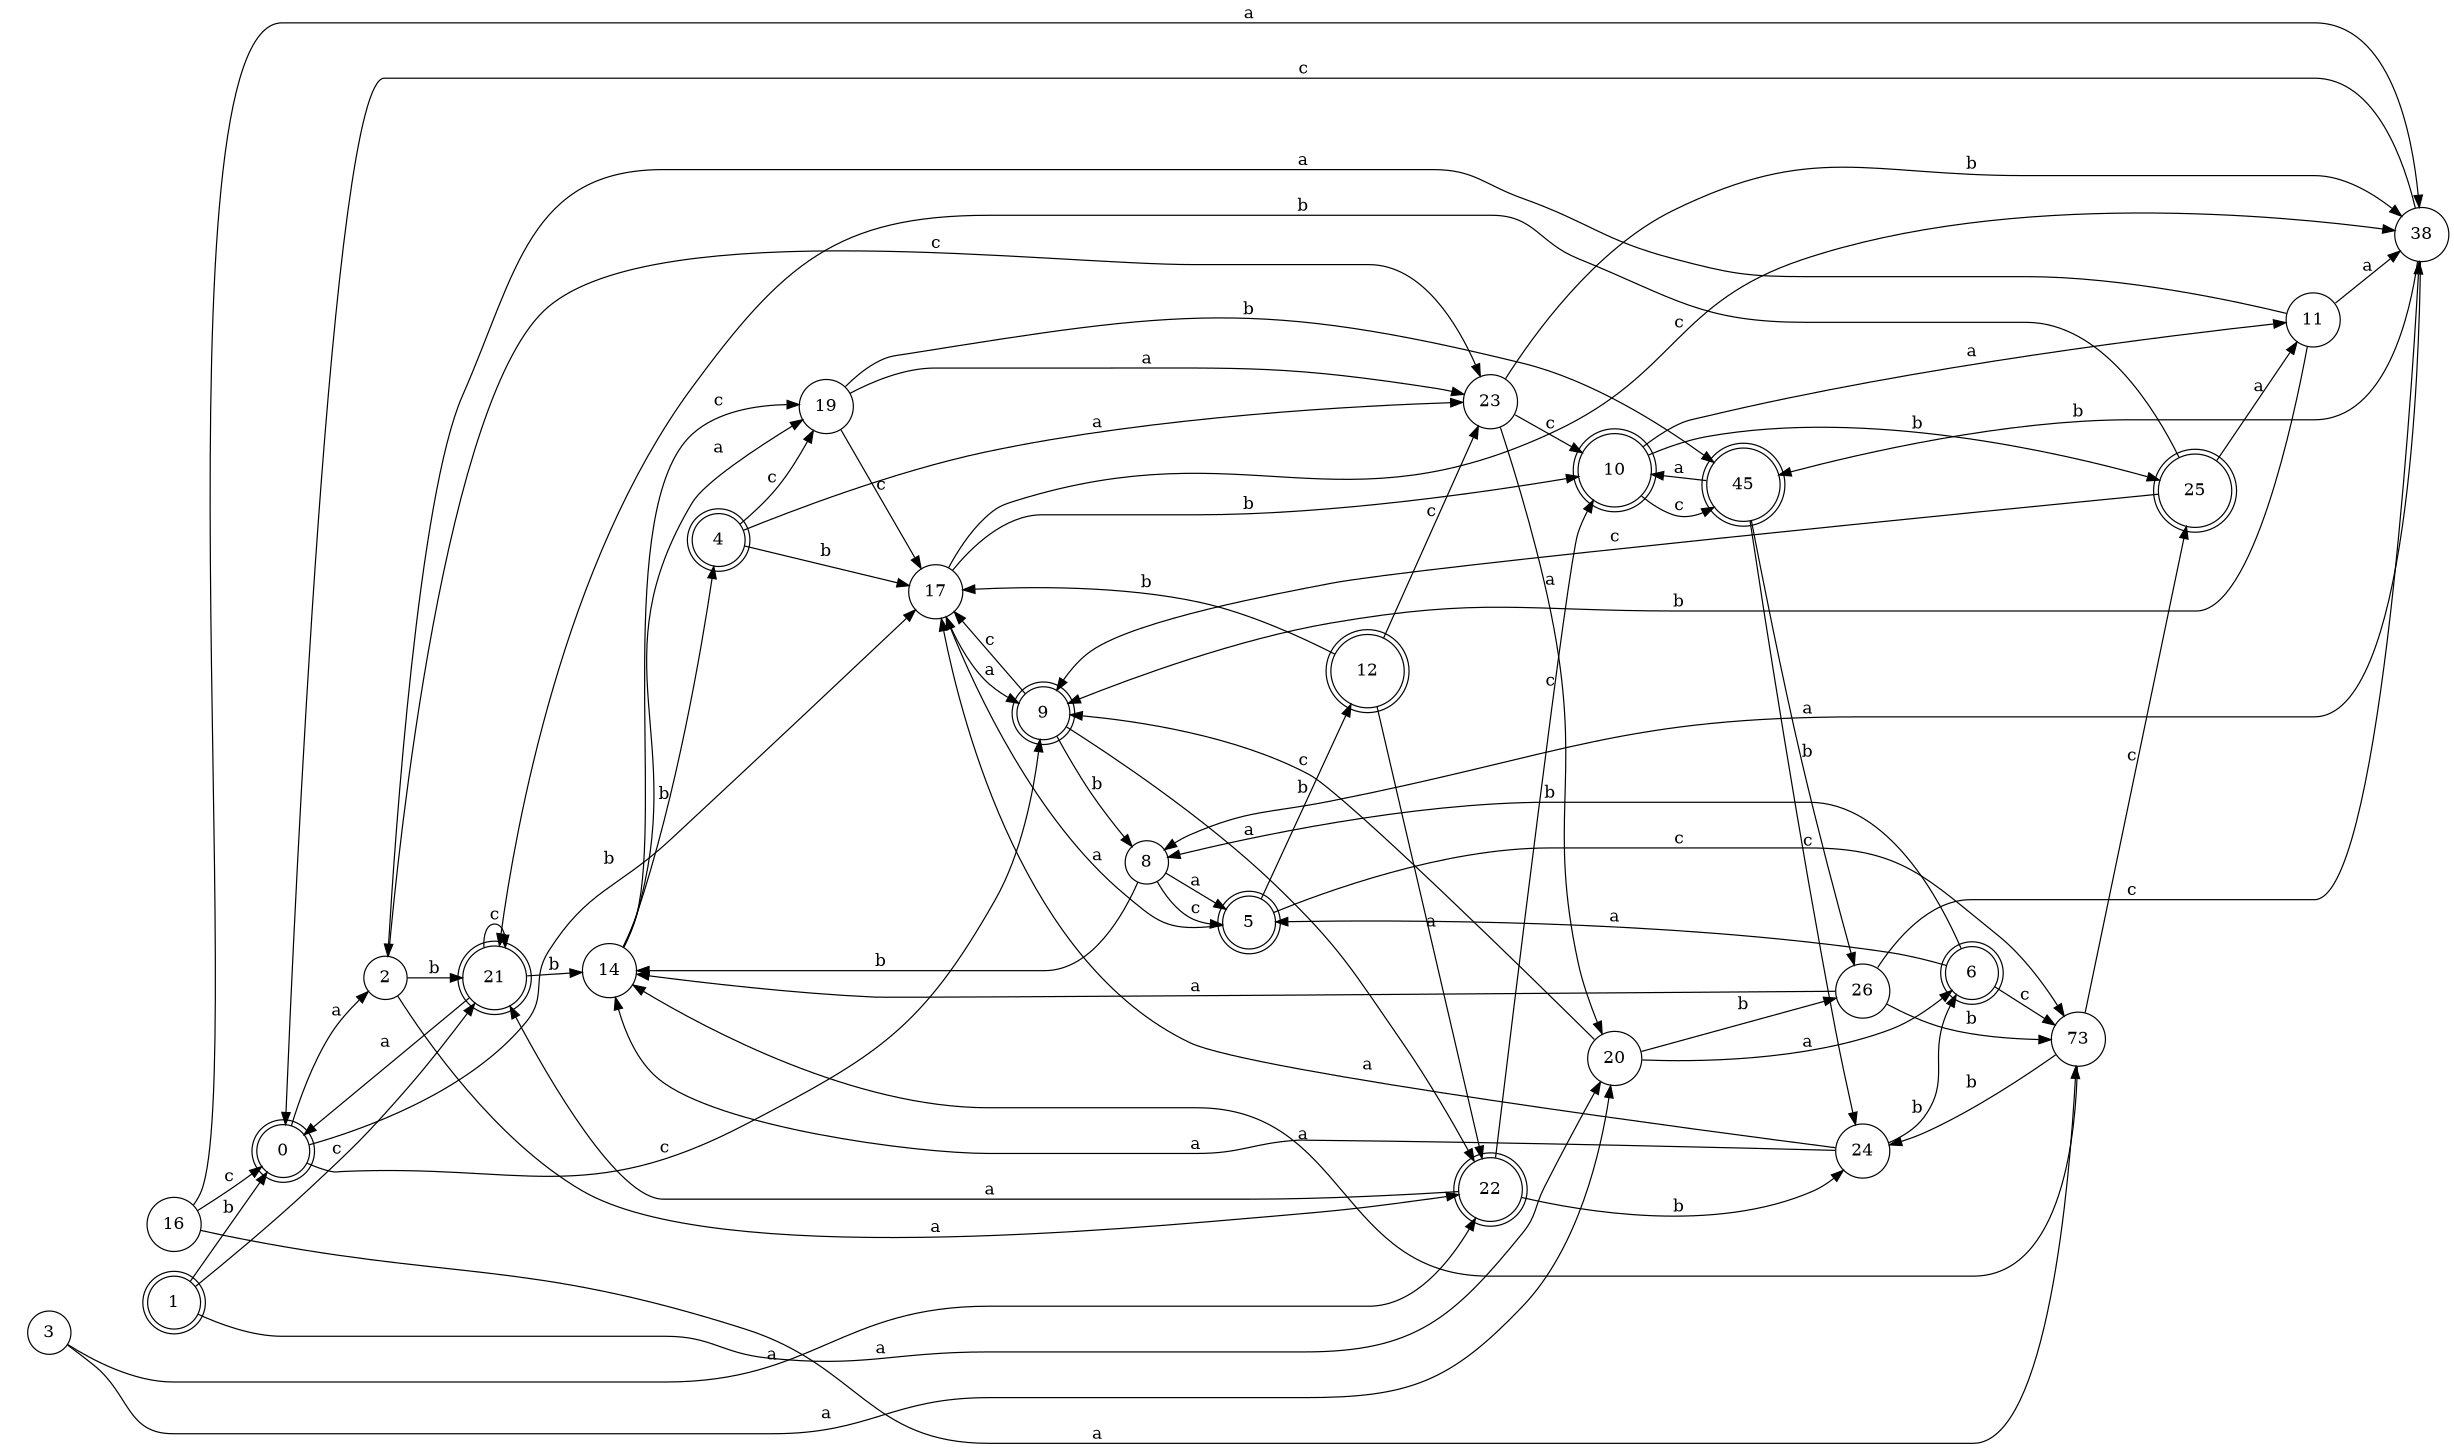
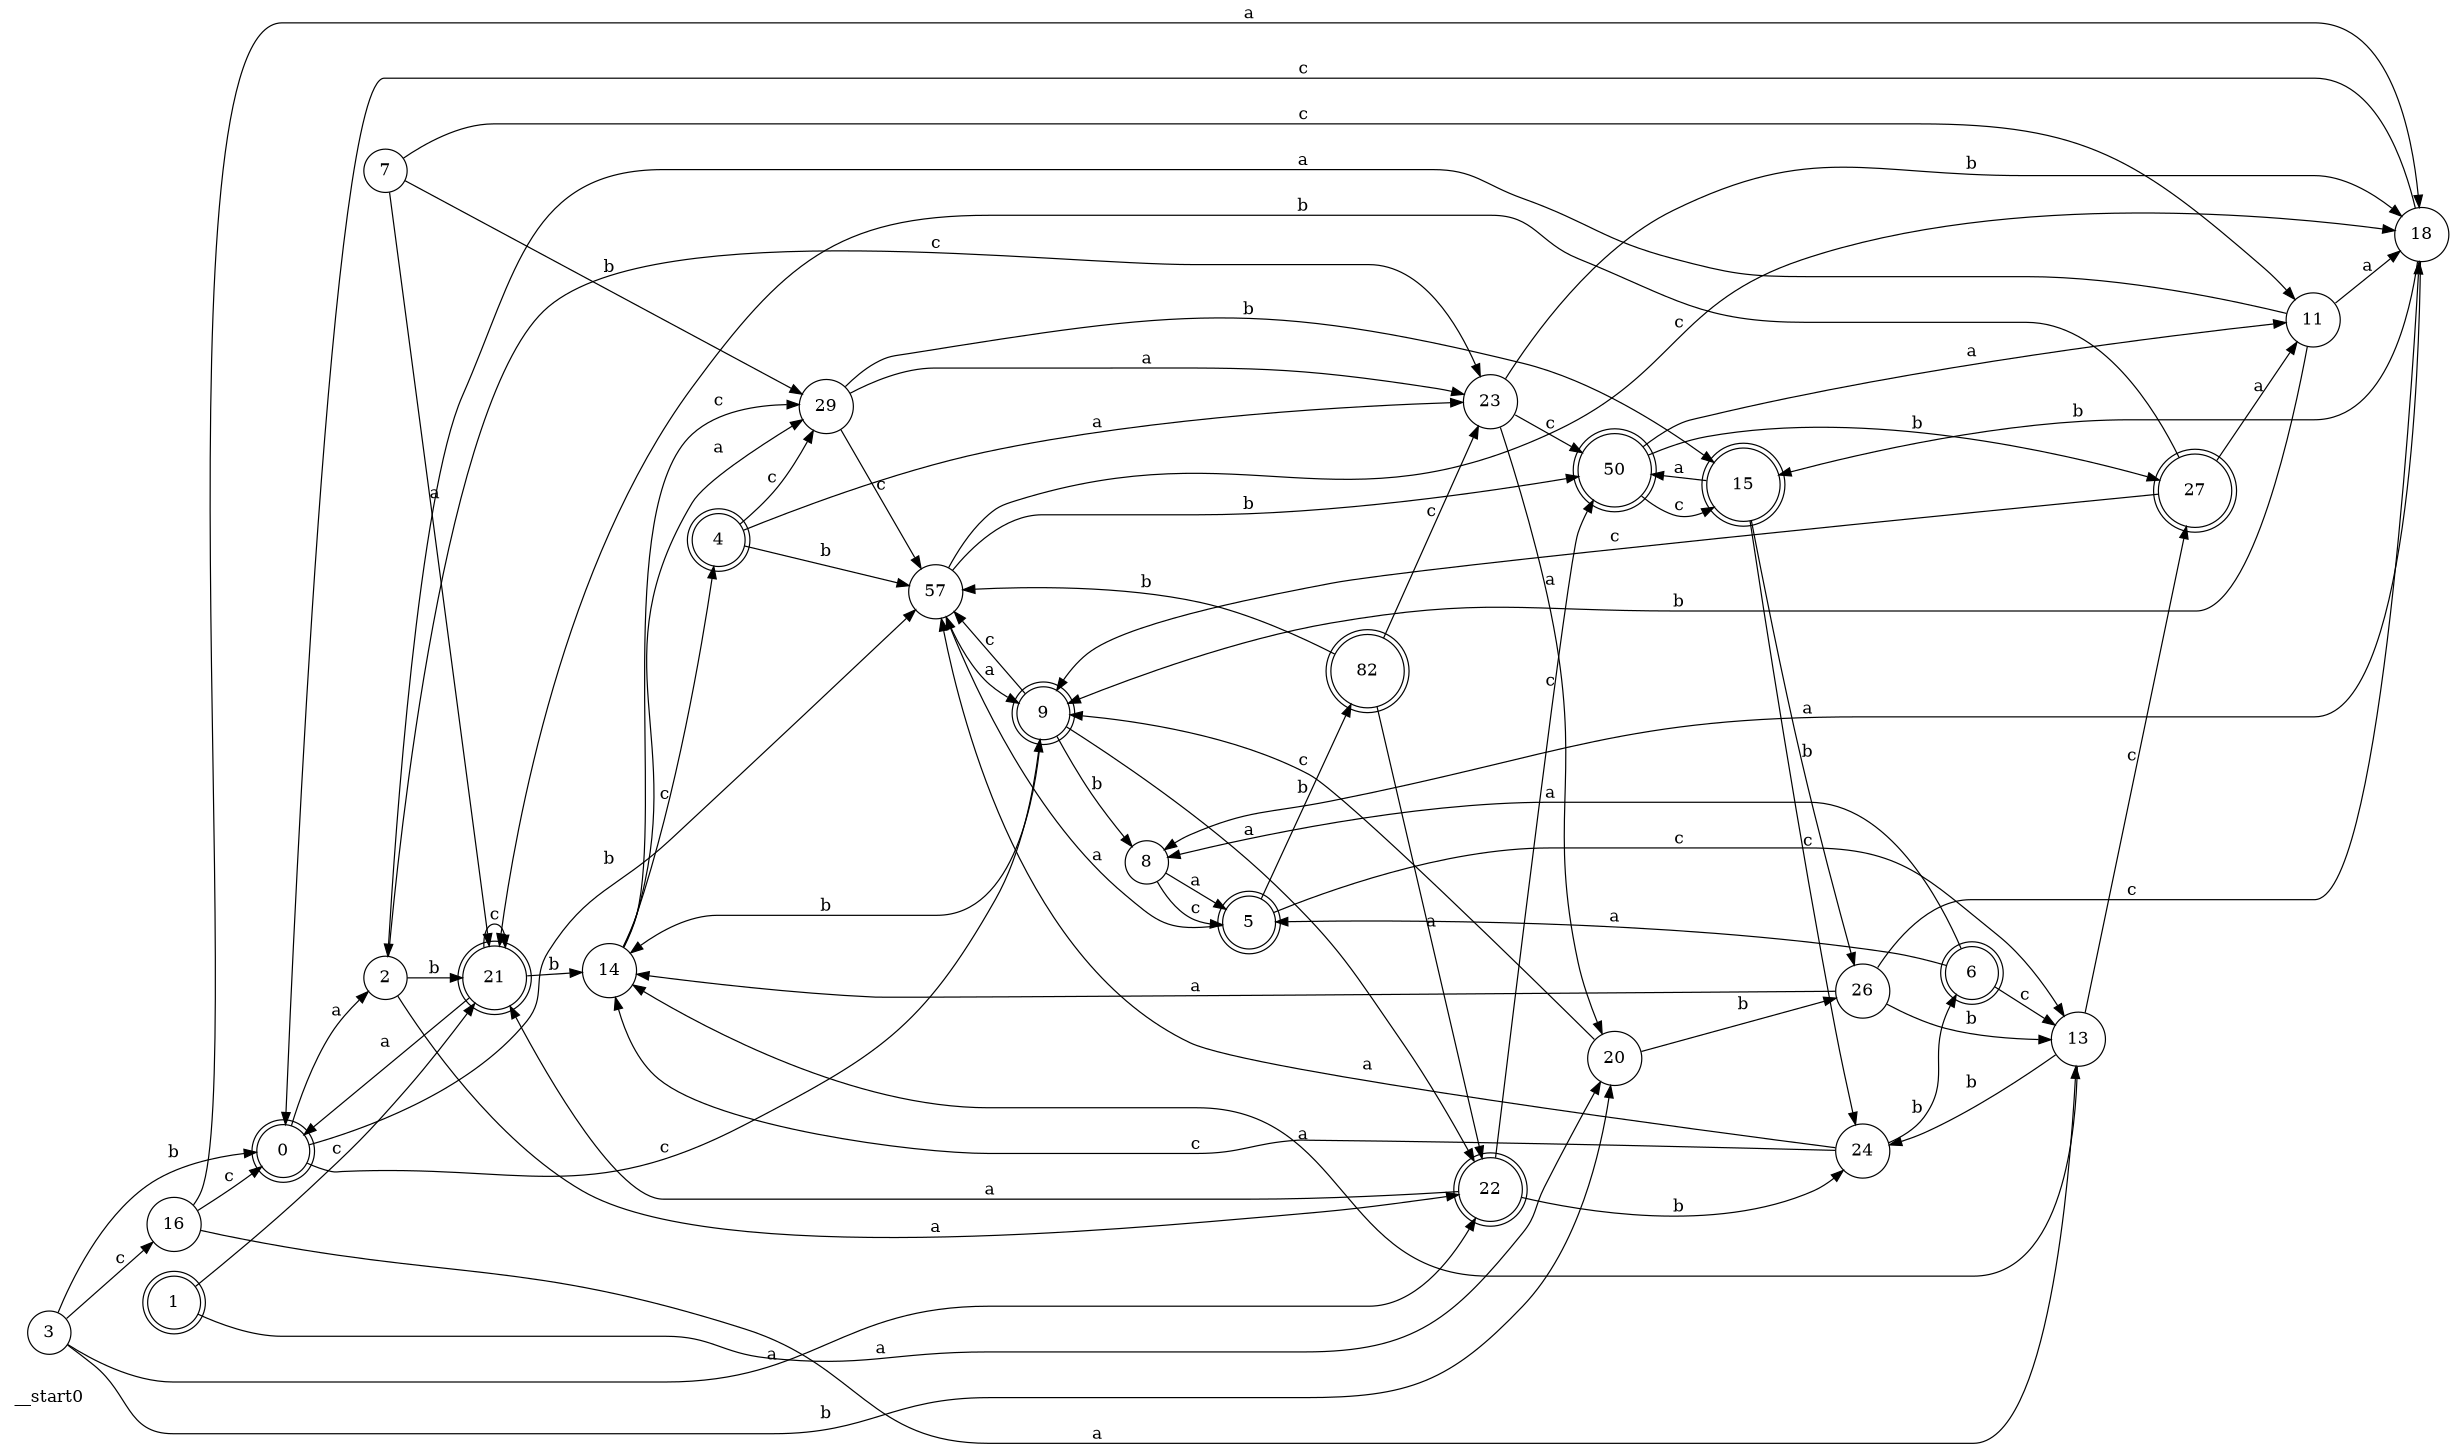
  digraph {
    rankdir=LR
    node [shape=circle color=black fillcolor=white style=filled]
+   __start0 [shape=none color="" fillcolor="" style=""]
    n2 [label=0 shape=doublecircle style="rounded,filled"]
    n3 [label=2]
    n4 [label=9 shape=doublecircle style="rounded,filled"]
-   n5 [label=17]
+   n5 [label=57]
    n6 [label=21 shape=doublecircle style="rounded,filled"]
    n7 [label=22 shape=doublecircle style="rounded,filled"]
    n8 [label=23]
    n9 [label=8]
-   n10 [label=10 shape=doublecircle style="rounded,filled"]
-   n11 [label=38]
+   n10 [label=50 shape=doublecircle style="rounded,filled"]
+   n11 [label=18]
    n12 [label=1 shape=doublecircle style="rounded,filled"]
    n13 [label=20]
    n14 [label=6 shape=doublecircle style="rounded,filled"]
    n15 [label=26]
    n16 [label=14]
    n17 [label=24]
    n18 [label=3]
    n19 [label=16]
-   n20 [label=73]
+   n20 [label=13]
    n21 [label=4 shape=doublecircle style="rounded,filled"]
-   n22 [label=19]
-   n23 [label=45 shape=doublecircle style="rounded,filled"]
+   n22 [label=29]
+   n23 [label=15 shape=doublecircle style="rounded,filled"]
    n24 [label=5 shape=doublecircle style="rounded,filled"]
-   n25 [label=12 shape=doublecircle style="rounded,filled"]
-   n26 [label=25 shape=doublecircle style="rounded,filled"]
+   n25 [label=82 shape=doublecircle style="rounded,filled"]
+   n26 [label=27 shape=doublecircle style="rounded,filled"]
+   n27 [label=7]
    n28 [label=11]
    n2 -> n3 [label=a]
    n2 -> n4 [label=c]
    n2 -> n5 [label=b]
    n3 -> n6 [label=b]
    n3 -> n7 [label=a]
    n3 -> n8 [label=c]
    n4 -> n5 [label=c]
    n4 -> n7 [label=a]
    n4 -> n9 [label=b]
    n5 -> n4 [label=a]
    n5 -> n10 [label=b]
    n5 -> n11 [label=c]
    n6 -> n2 [label=a]
    n6 -> n6 [label=c]
    n6 -> n16 [label=b]
    n7 -> n6 [label=a]
    n7 -> n10 [label=c]
    n7 -> n17 [label=b]
    n8 -> n10 [label=c]
    n8 -> n11 [label=b]
    n8 -> n13 [label=a]
-   n9 -> n16 [label=b]
+   n4 -> n16 [label=b]
    n9 -> n24 [label=a]
    n9 -> n24 [label=c]
    n10 -> n23 [label=c]
    n10 -> n26 [label=b]
    n10 -> n28 [label=a]
    n11 -> n2 [label=c]
    n11 -> n9 [label=a]
    n11 -> n23 [label=b]
-   n12 -> n2 [label=b]
+   n18 -> n2 [label=b]
    n12 -> n6 [label=c]
    n12 -> n13 [label=a]
    n13 -> n4 [label=c]
-   n13 -> n14 [label=a]
    n13 -> n15 [label=b]
-   n14 -> n9 [label=b]
+   n14 -> n9 [label=a]
    n14 -> n20 [label=c]
    n14 -> n24 [label=a]
    n15 -> n11 [label=c]
    n15 -> n16 [label=a]
    n15 -> n20 [label=b]
-   n16 -> n21 [label=b]
+   n16 -> n21 [label=c]
    n16 -> n22 [label=a]
    n16 -> n22 [label=c]
    n17 -> n5 [label=a]
    n17 -> n14 [label=b]
-   n17 -> n16 [label=a]
+   n17 -> n16 [label=c]
    n18 -> n7 [label=a]
-   n18 -> n13 [label=a]
+   n18 -> n13 [label=b]
+   n18 -> n19 [label=c]
    n19 -> n2 [label=c]
    n19 -> n11 [label=a]
    n19 -> n20 [label=a]
    n20 -> n16 [label=a]
    n20 -> n17 [label=b]
    n20 -> n26 [label=c]
    n21 -> n5 [label=b]
    n21 -> n8 [label=a]
    n21 -> n22 [label=c]
    n22 -> n5 [label=c]
    n22 -> n8 [label=a]
    n22 -> n23 [label=b]
    n23 -> n10 [label=a]
    n23 -> n15 [label=b]
    n23 -> n17 [label=c]
    n24 -> n5 [label=a]
    n24 -> n20 [label=c]
    n24 -> n25 [label=b]
    n25 -> n5 [label=b]
    n25 -> n7 [label=a]
    n25 -> n8 [label=c]
    n26 -> n4 [label=c]
    n26 -> n6 [label=b]
    n26 -> n28 [label=a]
+   n27 -> n6 [label=a]
+   n27 -> n22 [label=b]
+   n27 -> n28 [label=c]
    n28 -> n3 [label=a]
    n28 -> n4 [label=b]
    n28 -> n11 [label=a]
  }
